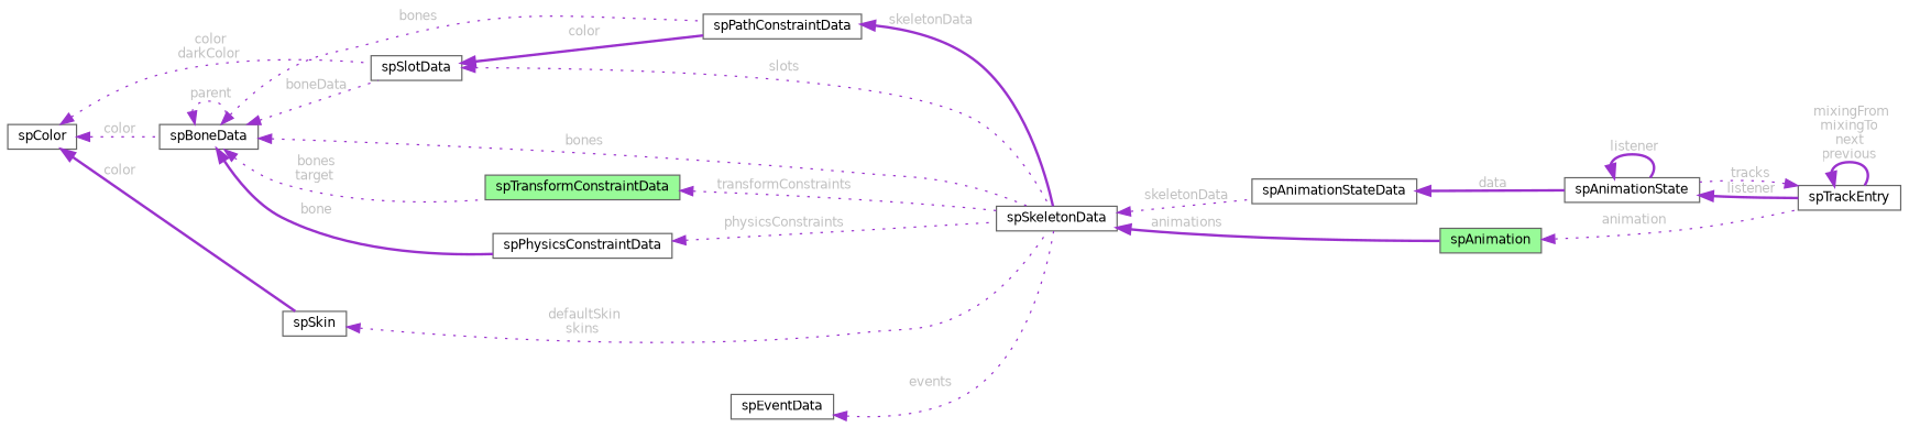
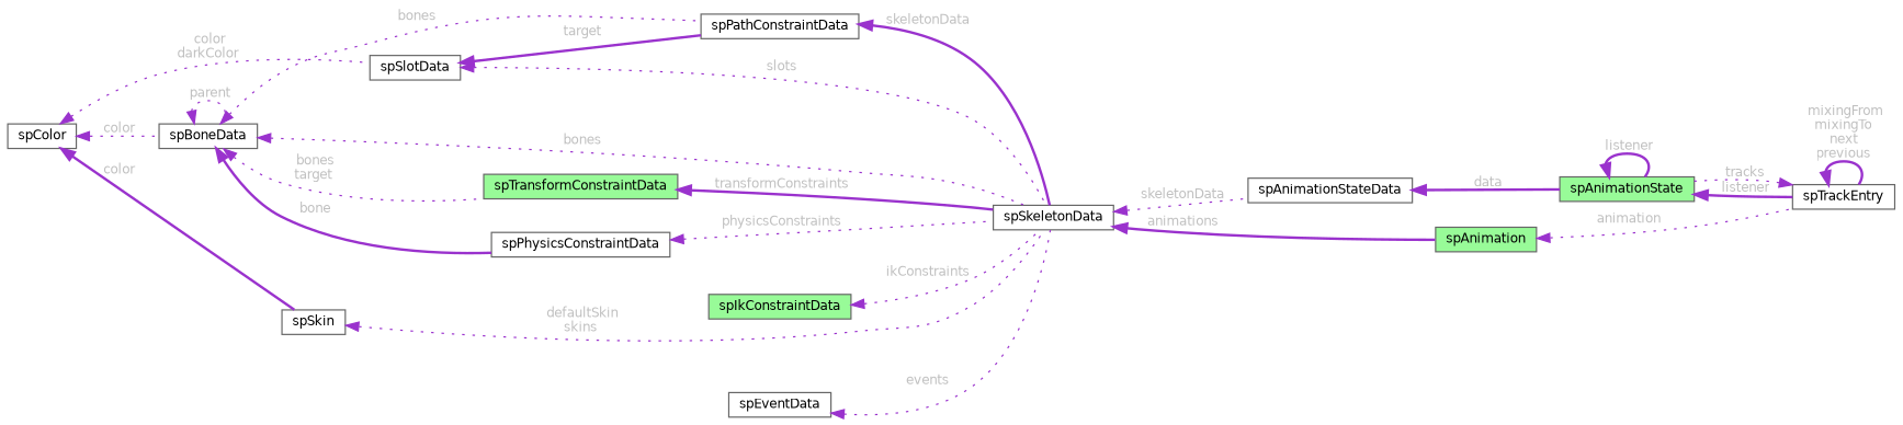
  digraph {
    rankdir=LR
    node [color=gray40 fillcolor=white fontname=Helvetica fontsize=10 shape=box style=filled]
    edge [color=darkorchid3 dir=back fontcolor=grey fontname=Helvetica fontsize=10 labelfontname=Helvetica labelfontsize=10 style=dotted]
-   n1 [fontcolor=black height=0.2 label=spAnimationState width=0.4]
+   n1 [fillcolor=palegreen fontcolor=black height=0.2 label=spAnimationState width=0.4]
    n2 [height=0.2 label=spTrackEntry width=0.4]
    n3 [height=0.2 label=spAnimationStateData width=0.4]
    n4 [height=0.2 label=spSkeletonData width=0.4]
    n5 [fillcolor=palegreen height=0.2 label=spAnimation width=0.4]
    n6 [height=0.2 label=spBoneData width=0.4]
    n7 [height=0.2 label=spSlotData width=0.4]
    n8 [fillcolor=palegreen height=0.2 label=spTransformConstraintData width=0.4]
    n9 [height=0.2 label=spPathConstraintData width=0.4]
    n10 [height=0.2 label=spPhysicsConstraintData width=0.4]
+   n11 [fillcolor=palegreen height=0.2 label=spIkConstraintData width=0.4]
    n12 [height=0.2 label=spColor width=0.4]
    n13 [height=0.2 label=spSkin width=0.4]
    n14 [height=0.2 label=spEventData width=0.4]
    n1 -> n1 [label=" listener" style=bold]
    n1 -> n2 [label=" listener" style=bold]
    n2 -> n1 [label=" tracks"]
    n2 -> n2 [label=" mixingFrom\nmixingTo\nnext\nprevious" style=bold]
    n3 -> n1 [label=" data" style=bold]
    n4 -> n3 [label=" skeletonData"]
    n4 -> n5 [label=" animations" style=bold]
    n5 -> n2 [label=" animation"]
    n6 -> n4 [label=" bones"]
    n6 -> n6 [label=" parent"]
-   n6 -> n7 [label=" boneData"]
    n6 -> n8 [label=" bones\ntarget"]
    n6 -> n9 [label=" bones"]
    n6 -> n10 [label=" bone" style=bold]
    n7 -> n4 [label=" slots"]
-   n7 -> n9 [label=" color" style=bold]
-   n8 -> n4 [label=" transformConstraints"]
+   n7 -> n9 [label=" target" style=bold]
+   n8 -> n4 [label=" transformConstraints" style=bold]
    n9 -> n4 [label=" skeletonData" style=bold]
    n10 -> n4 [label=" physicsConstraints"]
+   n11 -> n4 [label=" ikConstraints"]
    n12 -> n6 [label=" color"]
    n12 -> n7 [label=" color\ndarkColor"]
    n12 -> n13 [label=" color" style=bold]
    n13 -> n4 [label=" defaultSkin\nskins"]
    n14 -> n4 [label=" events"]
  }
